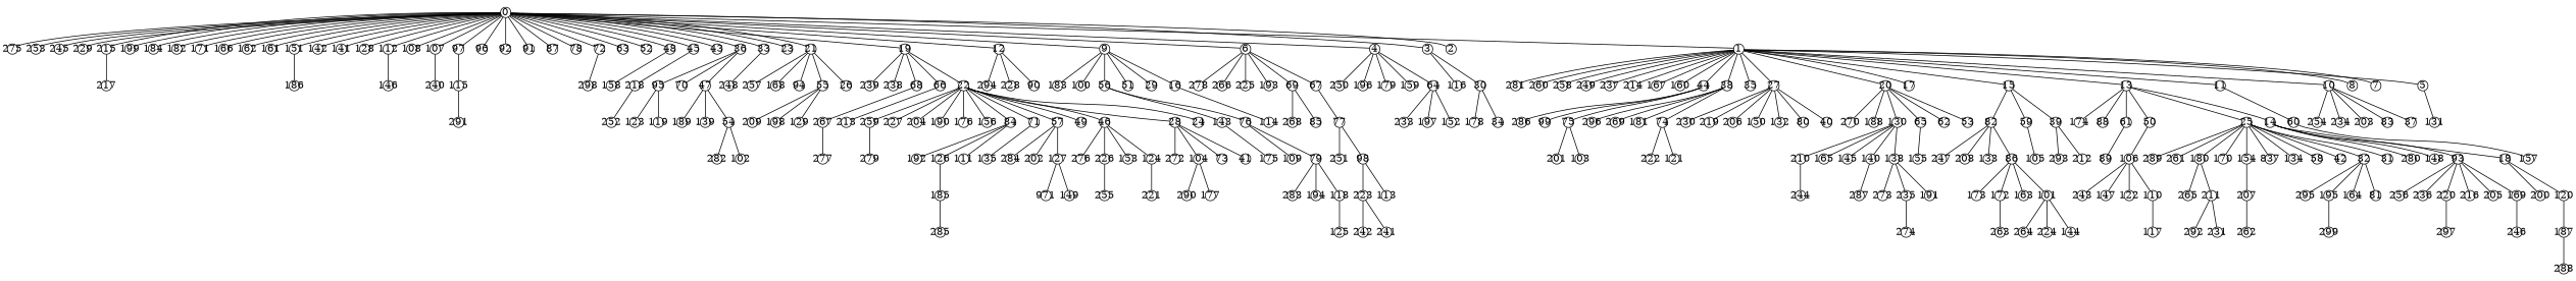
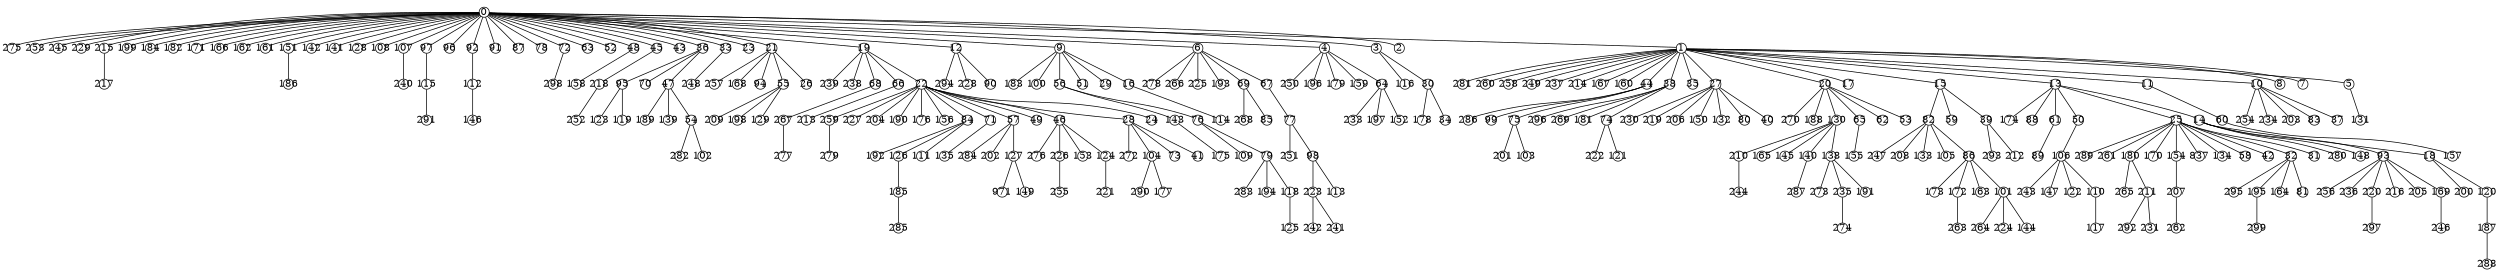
  graph {
    node [fixedsize=true]
    0 [height=0.2 width=0.2]
    275 [height=0.2 width=0.2]
    253 [height=0.2 width=0.2]
    245 [height=0.2 width=0.2]
    229 [height=0.2 width=0.2]
    215 [height=0.2 width=0.2]
    199 [height=0.2 width=0.2]
    184 [height=0.2 width=0.2]
    182 [height=0.2 width=0.2]
    171 [height=0.2 width=0.2]
    166 [height=0.2 width=0.2]
    162 [height=0.2 width=0.2]
    161 [height=0.2 width=0.2]
    151 [height=0.2 width=0.2]
    142 [height=0.2 width=0.2]
    141 [height=0.2 width=0.2]
    128 [height=0.2 width=0.2]
    112 [height=0.2 width=0.2]
    108 [height=0.2 width=0.2]
    107 [height=0.2 width=0.2]
    97 [height=0.2 width=0.2]
    96 [height=0.2 width=0.2]
    92 [height=0.2 width=0.2]
    91 [height=0.2 width=0.2]
    87 [height=0.2 width=0.2]
    78 [height=0.2 width=0.2]
    72 [height=0.2 width=0.2]
    63 [height=0.2 width=0.2]
    52 [height=0.2 width=0.2]
    48 [height=0.2 width=0.2]
    45 [height=0.2 width=0.2]
    43 [height=0.2 width=0.2]
    36 [height=0.2 width=0.2]
    33 [height=0.2 width=0.2]
    23 [height=0.2 width=0.2]
    21 [height=0.2 width=0.2]
    19 [height=0.2 width=0.2]
    12 [height=0.2 width=0.2]
    9 [height=0.2 width=0.2]
    6 [height=0.2 width=0.2]
    4 [height=0.2 width=0.2]
    3 [height=0.2 width=0.2]
    2 [height=0.2 width=0.2]
    1 [height=0.2 width=0.2]
    217 [height=0.2 width=0.2]
    186 [height=0.2 width=0.2]
    146 [height=0.2 width=0.2]
    240 [height=0.2 width=0.2]
    115 [height=0.2 width=0.2]
    298 [height=0.2 width=0.2]
    158 [height=0.2 width=0.2]
    218 [height=0.2 width=0.2]
    95 [height=0.2 width=0.2]
    70 [height=0.2 width=0.2]
    47 [height=0.2 width=0.2]
    248 [height=0.2 width=0.2]
    257 [height=0.2 width=0.2]
    168 [height=0.2 width=0.2]
    94 [height=0.2 width=0.2]
    55 [height=0.2 width=0.2]
    26 [height=0.2 width=0.2]
    239 [height=0.2 width=0.2]
    238 [height=0.2 width=0.2]
    68 [height=0.2 width=0.2]
    66 [height=0.2 width=0.2]
    22 [height=0.2 width=0.2]
    294 [height=0.2 width=0.2]
    228 [height=0.2 width=0.2]
    90 [height=0.2 width=0.2]
    183 [height=0.2 width=0.2]
    100 [height=0.2 width=0.2]
    56 [height=0.2 width=0.2]
    51 [height=0.2 width=0.2]
    29 [height=0.2 width=0.2]
    16 [height=0.2 width=0.2]
    278 [height=0.2 width=0.2]
    266 [height=0.2 width=0.2]
    225 [height=0.2 width=0.2]
    193 [height=0.2 width=0.2]
    69 [height=0.2 width=0.2]
    67 [height=0.2 width=0.2]
    250 [height=0.2 width=0.2]
    196 [height=0.2 width=0.2]
    179 [height=0.2 width=0.2]
    159 [height=0.2 width=0.2]
    64 [height=0.2 width=0.2]
    116 [height=0.2 width=0.2]
    30 [height=0.2 width=0.2]
    281 [height=0.2 width=0.2]
    260 [height=0.2 width=0.2]
    258 [height=0.2 width=0.2]
    249 [height=0.2 width=0.2]
    237 [height=0.2 width=0.2]
    214 [height=0.2 width=0.2]
    167 [height=0.2 width=0.2]
    160 [height=0.2 width=0.2]
    44 [height=0.2 width=0.2]
    38 [height=0.2 width=0.2]
    35 [height=0.2 width=0.2]
    27 [height=0.2 width=0.2]
    20 [height=0.2 width=0.2]
    17 [height=0.2 width=0.2]
    15 [height=0.2 width=0.2]
    13 [height=0.2 width=0.2]
    11 [height=0.2 width=0.2]
    10 [height=0.2 width=0.2]
    8 [height=0.2 width=0.2]
    7 [height=0.2 width=0.2]
    5 [height=0.2 width=0.2]
    291 [height=0.2 width=0.2]
    252 [height=0.2 width=0.2]
    123 [height=0.2 width=0.2]
    119 [height=0.2 width=0.2]
    189 [height=0.2 width=0.2]
    139 [height=0.2 width=0.2]
    54 [height=0.2 width=0.2]
    209 [height=0.2 width=0.2]
    198 [height=0.2 width=0.2]
    129 [height=0.2 width=0.2]
    267 [height=0.2 width=0.2]
    213 [height=0.2 width=0.2]
    259 [height=0.2 width=0.2]
    227 [height=0.2 width=0.2]
    204 [height=0.2 width=0.2]
    190 [height=0.2 width=0.2]
    176 [height=0.2 width=0.2]
    156 [height=0.2 width=0.2]
    84 [height=0.2 width=0.2]
    71 [height=0.2 width=0.2]
    57 [height=0.2 width=0.2]
    49 [height=0.2 width=0.2]
    46 [height=0.2 width=0.2]
    28 [height=0.2 width=0.2]
    24 [height=0.2 width=0.2]
    143 [height=0.2 width=0.2]
    76 [height=0.2 width=0.2]
    114 [height=0.2 width=0.2]
    268 [height=0.2 width=0.2]
    85 [height=0.2 width=0.2]
    77 [height=0.2 width=0.2]
    233 [height=0.2 width=0.2]
    197 [height=0.2 width=0.2]
    152 [height=0.2 width=0.2]
    178 [height=0.2 width=0.2]
    34 [height=0.2 width=0.2]
    286 [height=0.2 width=0.2]
    99 [height=0.2 width=0.2]
    75 [height=0.2 width=0.2]
    296 [height=0.2 width=0.2]
    269 [height=0.2 width=0.2]
    181 [height=0.2 width=0.2]
    74 [height=0.2 width=0.2]
    230 [height=0.2 width=0.2]
    219 [height=0.2 width=0.2]
    206 [height=0.2 width=0.2]
    150 [height=0.2 width=0.2]
    132 [height=0.2 width=0.2]
    80 [height=0.2 width=0.2]
    40 [height=0.2 width=0.2]
    270 [height=0.2 width=0.2]
    188 [height=0.2 width=0.2]
    130 [height=0.2 width=0.2]
    65 [height=0.2 width=0.2]
    62 [height=0.2 width=0.2]
    53 [height=0.2 width=0.2]
    82 [height=0.2 width=0.2]
    59 [height=0.2 width=0.2]
    39 [height=0.2 width=0.2]
    174 [height=0.2 width=0.2]
    88 [height=0.2 width=0.2]
    61 [height=0.2 width=0.2]
    50 [height=0.2 width=0.2]
    25 [height=0.2 width=0.2]
    14 [height=0.2 width=0.2]
    60 [height=0.2 width=0.2]
    254 [height=0.2 width=0.2]
    234 [height=0.2 width=0.2]
    203 [height=0.2 width=0.2]
    83 [height=0.2 width=0.2]
    37 [height=0.2 width=0.2]
    131 [height=0.2 width=0.2]
    201 [height=0.2 width=0.2]
    103 [height=0.2 width=0.2]
    222 [height=0.2 width=0.2]
    121 [height=0.2 width=0.2]
    210 [height=0.2 width=0.2]
    165 [height=0.2 width=0.2]
    145 [height=0.2 width=0.2]
    140 [height=0.2 width=0.2]
    138 [height=0.2 width=0.2]
    155 [height=0.2 width=0.2]
    247 [height=0.2 width=0.2]
    208 [height=0.2 width=0.2]
    133 [height=0.2 width=0.2]
    105 [height=0.2 width=0.2]
    86 [height=0.2 width=0.2]
    293 [height=0.2 width=0.2]
    212 [height=0.2 width=0.2]
    89 [height=0.2 width=0.2]
    106 [height=0.2 width=0.2]
    289 [height=0.2 width=0.2]
    261 [height=0.2 width=0.2]
    180 [height=0.2 width=0.2]
    170 [height=0.2 width=0.2]
    154 [height=0.2 width=0.2]
    n206 [height=0.2 label=837 width=0.2]
    134 [height=0.2 width=0.2]
    58 [height=0.2 width=0.2]
    42 [height=0.2 width=0.2]
    32 [height=0.2 width=0.2]
    31 [height=0.2 width=0.2]
    280 [height=0.2 width=0.2]
    148 [height=0.2 width=0.2]
    93 [height=0.2 width=0.2]
    18 [height=0.2 width=0.2]
    157 [height=0.2 width=0.2]
    251 [height=0.2 width=0.2]
    98 [height=0.2 width=0.2]
    175 [height=0.2 width=0.2]
    109 [height=0.2 width=0.2]
    79 [height=0.2 width=0.2]
    243 [height=0.2 width=0.2]
    147 [height=0.2 width=0.2]
    122 [height=0.2 width=0.2]
    110 [height=0.2 width=0.2]
    265 [height=0.2 width=0.2]
    211 [height=0.2 width=0.2]
    207 [height=0.2 width=0.2]
    295 [height=0.2 width=0.2]
    195 [height=0.2 width=0.2]
    164 [height=0.2 width=0.2]
    81 [height=0.2 width=0.2]
    256 [height=0.2 width=0.2]
    236 [height=0.2 width=0.2]
    220 [height=0.2 width=0.2]
    216 [height=0.2 width=0.2]
    205 [height=0.2 width=0.2]
    169 [height=0.2 width=0.2]
    200 [height=0.2 width=0.2]
    120 [height=0.2 width=0.2]
    297 [height=0.2 width=0.2]
    246 [height=0.2 width=0.2]
    187 [height=0.2 width=0.2]
    173 [height=0.2 width=0.2]
    172 [height=0.2 width=0.2]
    163 [height=0.2 width=0.2]
    101 [height=0.2 width=0.2]
    288 [height=0.2 width=0.2]
    277 [height=0.2 width=0.2]
    279 [height=0.2 width=0.2]
    192 [height=0.2 width=0.2]
    126 [height=0.2 width=0.2]
    111 [height=0.2 width=0.2]
    135 [height=0.2 width=0.2]
    284 [height=0.2 width=0.2]
    202 [height=0.2 width=0.2]
    127 [height=0.2 width=0.2]
    276 [height=0.2 width=0.2]
    226 [height=0.2 width=0.2]
    153 [height=0.2 width=0.2]
    124 [height=0.2 width=0.2]
    272 [height=0.2 width=0.2]
    104 [height=0.2 width=0.2]
    73 [height=0.2 width=0.2]
    41 [height=0.2 width=0.2]
    244 [height=0.2 width=0.2]
    287 [height=0.2 width=0.2]
    273 [height=0.2 width=0.2]
    235 [height=0.2 width=0.2]
    191 [height=0.2 width=0.2]
    185 [height=0.2 width=0.2]
    n272 [height=0.2 label=971 width=0.2]
    149 [height=0.2 width=0.2]
    255 [height=0.2 width=0.2]
    221 [height=0.2 width=0.2]
    290 [height=0.2 width=0.2]
    177 [height=0.2 width=0.2]
    292 [height=0.2 width=0.2]
    231 [height=0.2 width=0.2]
    262 [height=0.2 width=0.2]
    299 [height=0.2 width=0.2]
    282 [height=0.2 width=0.2]
    102 [height=0.2 width=0.2]
    117 [height=0.2 width=0.2]
    283 [height=0.2 width=0.2]
    194 [height=0.2 width=0.2]
    118 [height=0.2 width=0.2]
    223 [height=0.2 width=0.2]
    113 [height=0.2 width=0.2]
    125 [height=0.2 width=0.2]
    242 [height=0.2 width=0.2]
    241 [height=0.2 width=0.2]
    263 [height=0.2 width=0.2]
    264 [height=0.2 width=0.2]
    224 [height=0.2 width=0.2]
    144 [height=0.2 width=0.2]
    285 [height=0.2 width=0.2]
    274 [height=0.2 width=0.2]
    0 -- 275
    0 -- 253
    0 -- 245
    0 -- 229
    0 -- 215
    0 -- 199
    0 -- 184
    0 -- 182
    0 -- 171
    0 -- 166
    0 -- 162
    0 -- 161
    0 -- 151
    0 -- 142
    0 -- 141
    0 -- 128
-   0 -- 112
+   92 -- 112
    0 -- 108
    0 -- 107
    0 -- 97
    0 -- 96
    0 -- 92
    0 -- 91
    0 -- 87
    0 -- 78
    0 -- 72
    0 -- 63
    0 -- 52
    0 -- 48
    0 -- 45
    0 -- 43
    0 -- 36
    0 -- 33
    0 -- 23
    0 -- 21
    0 -- 19
    0 -- 12
    0 -- 9
    0 -- 6
    0 -- 4
    0 -- 3
    0 -- 2
    0 -- 1
    215 -- 217
    151 -- 186
    112 -- 146
    107 -- 240
    97 -- 115
    72 -- 298
    48 -- 158
    45 -- 218
    36 -- 95
    36 -- 70
    36 -- 47
    33 -- 248
    21 -- 257
    21 -- 168
    21 -- 94
    21 -- 55
    21 -- 26
    19 -- 239
    19 -- 238
    19 -- 68
    19 -- 66
    19 -- 22
    12 -- 294
    12 -- 228
    12 -- 90
    9 -- 183
    9 -- 100
    9 -- 56
    9 -- 51
    9 -- 29
    9 -- 16
    6 -- 278
    6 -- 266
    6 -- 225
    6 -- 193
    6 -- 69
    6 -- 67
    4 -- 250
    4 -- 196
    4 -- 179
    4 -- 159
    4 -- 64
    3 -- 116
    3 -- 30
    1 -- 281
    1 -- 260
    1 -- 258
    1 -- 249
    1 -- 237
    1 -- 214
    1 -- 167
    1 -- 160
    1 -- 44
    1 -- 38
    1 -- 35
    1 -- 27
    1 -- 20
    1 -- 17
    1 -- 15
    1 -- 13
    1 -- 11
    1 -- 10
    1 -- 8
    1 -- 7
    1 -- 5
    115 -- 291
    218 -- 252
    95 -- 123
    95 -- 119
    47 -- 189
    47 -- 139
    47 -- 54
    55 -- 209
    55 -- 198
    55 -- 129
    68 -- 267
    66 -- 213
    22 -- 259
    22 -- 227
    22 -- 204
    22 -- 190
    22 -- 176
    22 -- 156
    22 -- 84
    22 -- 71
    22 -- 57
    22 -- 49
    22 -- 46
    22 -- 28
    22 -- 24
    56 -- 143
    56 -- 76
    16 -- 114
    69 -- 268
    69 -- 85
    67 -- 77
    64 -- 233
    64 -- 197
    64 -- 152
    30 -- 178
    30 -- 34
    44 -- 286
    44 -- 99
    44 -- 75
    38 -- 296
    38 -- 269
    38 -- 181
    38 -- 74
    27 -- 230
    27 -- 219
    27 -- 206
    27 -- 150
    27 -- 132
    27 -- 80
    27 -- 40
    20 -- 270
    20 -- 188
    20 -- 130
    20 -- 65
    20 -- 62
    20 -- 53
    15 -- 82
    15 -- 59
    15 -- 39
    13 -- 174
    13 -- 88
    13 -- 61
    13 -- 50
    13 -- 25
    13 -- 14
    11 -- 60
    10 -- 254
    10 -- 234
    10 -- 203
    10 -- 83
    10 -- 37
    5 -- 131
    54 -- 282
    54 -- 102
    267 -- 277
    259 -- 279
    84 -- 192
    84 -- 126
    84 -- 111
    71 -- 135
    57 -- 284
    57 -- 202
    57 -- 127
    46 -- 276
    46 -- 226
    46 -- 153
    46 -- 124
    28 -- 272
    28 -- 104
    28 -- 73
    28 -- 41
    143 -- 175
    76 -- 109
    76 -- 79
    77 -- 251
    77 -- 98
    75 -- 201
    75 -- 103
    74 -- 222
    74 -- 121
    130 -- 210
    130 -- 165
    130 -- 145
    130 -- 140
    130 -- 138
    65 -- 155
    82 -- 247
    82 -- 208
    82 -- 133
-   59 -- 105
+   82 -- 105
    82 -- 86
    39 -- 293
    39 -- 212
    61 -- 89
    50 -- 106
    25 -- 289
    25 -- 261
    25 -- 180
    25 -- 170
    25 -- 154
    25 -- n206
    25 -- 134
    25 -- 58
    25 -- 42
    25 -- 32
    25 -- 31
    14 -- 280
    14 -- 148
    14 -- 93
    14 -- 18
    60 -- 157
    210 -- 244
    140 -- 287
    138 -- 273
    138 -- 235
    138 -- 191
    86 -- 173
    86 -- 172
    86 -- 163
    86 -- 101
    106 -- 243
    106 -- 147
    106 -- 122
    106 -- 110
    180 -- 265
    180 -- 211
    154 -- 207
    32 -- 295
    32 -- 195
    32 -- 164
    32 -- 81
    93 -- 256
    93 -- 236
    93 -- 220
    93 -- 216
    93 -- 205
    93 -- 169
    18 -- 200
    18 -- 120
    98 -- 223
    98 -- 113
    79 -- 283
    79 -- 194
    79 -- 118
    110 -- 117
    211 -- 292
    211 -- 231
    207 -- 262
    195 -- 299
    220 -- 297
    169 -- 246
    120 -- 187
    187 -- 288
    172 -- 263
    101 -- 264
    101 -- 224
    101 -- 144
    126 -- 185
    127 -- n272
    127 -- 149
    226 -- 255
    124 -- 221
    104 -- 290
    104 -- 177
    235 -- 274
    185 -- 285
    118 -- 125
    223 -- 242
    223 -- 241
  }
